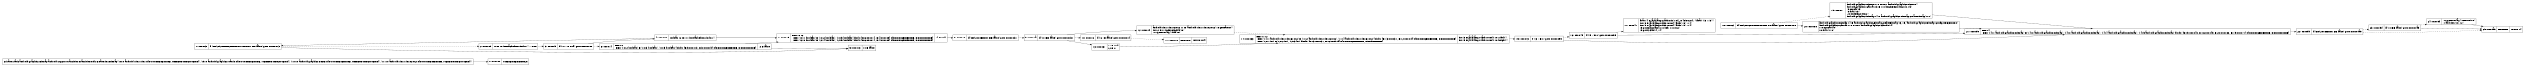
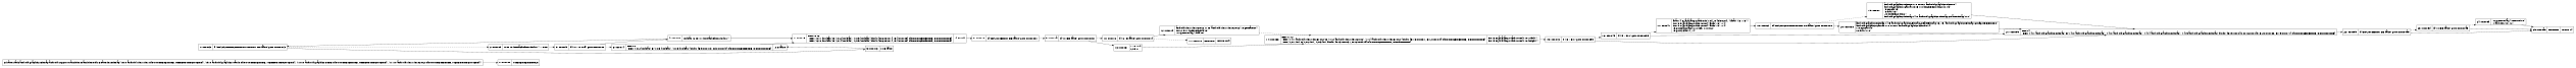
  digraph {
    rankdir=LR
    node [shape=record]
    n1 [label="{0\:\ 0x0000|MTH_ENTER_BLOCK\l}"]
    n2 [label="{1\:\ 0x0003|if (HAS_IS_ATTACHED_TO_WINDOW == false) goto L_0x0013\l}"]
    n3 [label="{2\:\ 0x0005|r0 = r8.isAttachedToWindow() ^ true\l}"]
    n4 [label="{5\:\ 0x0013|r0 = false\l}"]
    n5 [label="{3\:\ 0x000b|if (r11 != null) goto L_0x000e\l}"]
    n6 [label="{6\:\ 0x0014|PHI: r0 \l  PHI: (r0v2 boolean) = (r0v3 boolean), (r0v5 boolean) binds: [B:5:0x0013, B:3:0x000b] A[DONT_GENERATE, DONT_INLINE]\l|r2 = false\l}"]
    n7 [label="{4\:\ 0x000e|boolean r2 = r11.isAttachedToWindow()\l}"]
    n8 [label="{7\:\ 0x0015|PHI: r0 r2 \l  PHI: (r0v1 boolean) = (r0v2 boolean), (r0v5 boolean) binds: [B:6:0x0014, B:4:0x000e] A[DONT_GENERATE, DONT_INLINE]\l  PHI: (r2v0 boolean) = (r2v4 boolean), (r2v5 boolean) binds: [B:6:0x0014, B:4:0x000e] A[DONT_GENERATE, DONT_INLINE]\l|r4 = null\l}"]
    n9 [label="{8\:\ 0x0018|if (HAS_OVERLAY == false) goto L_0x0031\l}"]
    n10 [label="{9\:\ 0x001a|if (r0 == false) goto L_0x0031\l}"]
    n11 [label="{13\:\ 0x0031|r1 = null\lr2 = 0\l}"]
    n12 [label="{10\:\ 0x001c|if (r2 != false) goto L_0x001f\l}"]
    n13 [label="{14\:\ 0x0033|PHI: r1 r2 \l  PHI: (r1v1 android.view.ViewGroup) = (r1v2 android.view.ViewGroup), (r1v4 android.view.ViewGroup) binds: [B:13:0x0031, B:12:0x001f] A[DONT_GENERATE, DONT_INLINE]\l  PHI: (r2v1 int) = (r2v2 int), (r2v3 int) binds: [B:13:0x0031, B:12:0x001f] A[DONT_GENERATE, DONT_INLINE]\l|int r3 = java.lang.Math.round(r10.width())\lint r5 = java.lang.Math.round(r10.height())\l}"]
    n14 [label="{11\:\ 0x001e|RETURN\l|return null\l}"]
    n15 [label="{12\:\ 0x001f|android.view.ViewGroup r1 = (android.view.ViewGroup) r8.getParent()\lint r2 = r1.indexOfChild(r8)\lr11.getOverlay().add(r8)\l}"]
    n16 [label="{15\:\ 0x0043|if (r3 \<= 0) goto L_0x0099\l}"]
    n17 [label="{16\:\ 0x0045|if (r5 \<= 0) goto L_0x0099\l}"]
    n18 [label="{21\:\ 0x0099|PHI: r4 \l  PHI: (r4v1 android.graphics.Bitmap) = (r4v0 android.graphics.Bitmap), (r4v0 android.graphics.Bitmap), (r4v4 android.graphics.Bitmap), (r4v5 android.graphics.Bitmap) binds: [B:15:0x0043, B:16:0x0045, B:20:0x0088, B:19:0x0071] A[DONT_GENERATE, DONT_INLINE]\l}"]
    n19 [label="{17\:\ 0x0047|float r4 = java.lang.Math.min(1.0f, 1048576.0f \/ ((float) (r3 * r5)))\lint r3 = java.lang.Math.round(((float) r3) * r4)\lint r5 = java.lang.Math.round(((float) r5) * r4)\lr9.postTranslate(\-r10.left, \-r10.top)\lr9.postScale(r4, r4)\l}"]
    n20 [label="{22\:\ 0x009b|if (HAS_OVERLAY == false) goto L_0x00a9\l}"]
    n21 [label="{18\:\ 0x006f|if (HAS_PICTURE_BITMAP == false) goto L_0x0088\l}"]
    n22 [label="{19\:\ 0x0071|android.graphics.Picture r10 = new android.graphics.Picture()\landroid.graphics.Canvas r3 = r10.beginRecording(r3, r5)\lr3.concat(r9)\lr8.draw(r3)\lr10.endRecording()\landroid.graphics.Bitmap r4 = android.graphics.Bitmap.createBitmap(r10)\l}"]
    n23 [label="{20\:\ 0x0088|android.graphics.Bitmap r4 = android.graphics.Bitmap.createBitmap(r3, r5, android.graphics.Bitmap.Config.ARGB_8888)\landroid.graphics.Canvas r10 = new android.graphics.Canvas(r4)\lr10.concat(r9)\lr8.draw(r10)\l}"]
    n24 [label="{23\:\ 0x009d|if (r0 == false) goto L_0x00a9\l}"]
    n25 [label="{25\:\ 0x00a9|RETURN\l|return r4\l}"]
    n26 [label="{24\:\ 0x009f|r11.getOverlay().remove(r8)\lr1.addView(r8, r2)\l}"]
    n27 [label="{private static android.graphics.Bitmap android.support.transition.TransitionUtils.createViewBitmap((r8v0 android.view.View A[IMMUTABLE_TYPE, METHOD_ARGUMENT]), (r9v0 android.graphics.Matrix A[IMMUTABLE_TYPE, METHOD_ARGUMENT]), (r10v0 android.graphics.RectF A[IMMUTABLE_TYPE, METHOD_ARGUMENT]), (r11v0 android.view.ViewGroup A[IMMUTABLE_TYPE, METHOD_ARGUMENT])) }"]
    n2 -> n3 [style=dashed]
    n2 -> n4
    n3 -> n5
-   n6 -> n4
+   n4 -> n6
    n5 -> n6 [style=dashed]
    n5 -> n7
    n6 -> n8
    n7 -> n2
    n7 -> n8
    n8 -> n9
    n9 -> n10 [style=dashed]
    n10 -> n11
    n10 -> n12 [style=dashed]
    n11 -> n13
    n12 -> n14 [style=dashed]
-   n10 -> n15
+   n12 -> n15
    n13 -> n16
    n15 -> n13 [style=dashed]
    n16 -> n17 [style=dashed]
    n16 -> n18
    n17 -> n18
    n17 -> n19 [style=dashed]
    n18 -> n20
+   n19 -> n21
    n20 -> n24 [style=dashed]
-   n20 -> n25 [style=dashed]
+   n20 -> n25
    n21 -> n22 [style=dashed]
    n21 -> n23
    n22 -> n18
    n23 -> n18
    n24 -> n25
    n24 -> n26 [style=dashed]
    n26 -> n25
    n27 -> n1
  }
